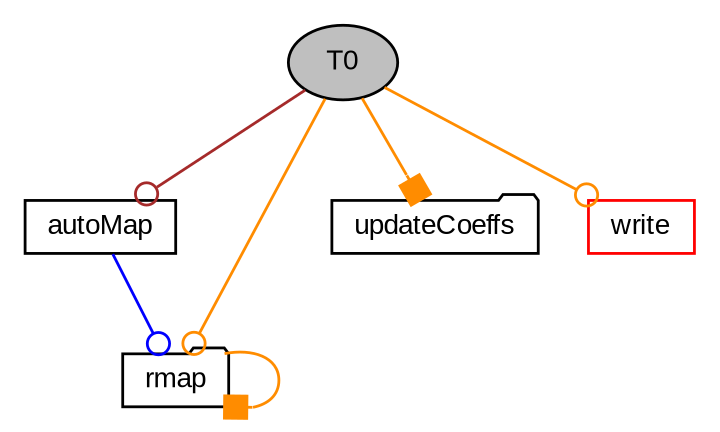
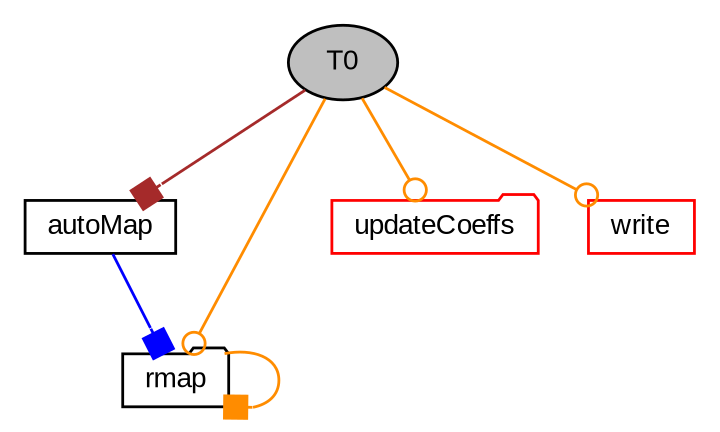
  digraph {
    fontname="Liberation Sans"
    rankdir=TB
    node [color=black fontname="Liberation Sans" fontsize=10 shape=box]
    edge [arrowhead=odot color=darkorange fontname="Liberation Sans" fontsize=10 labelfontname=FreeSans labelfontsize=10 style=solid]
    n1 [fillcolor=grey75 fontcolor=black height=0.2 label=T0 shape=ellipse style=filled width=0.4]
    n2 [height=0.2 label=autoMap width=0.4]
    n3 [height=0.2 label=rmap shape=folder width=0.4]
-   n4 [height=0.2 label=updateCoeffs shape=folder width=0.4]
+   n4 [color=red height=0.2 label=updateCoeffs shape=folder width=0.4]
    n5 [color=red height=0.2 label=write width=0.4]
-   n1 -> n2 [color=brown]
+   n1 -> n2 [arrowhead=box color=brown]
    n1 -> n3
-   n1 -> n4 [arrowhead=box]
+   n1 -> n4
    n1 -> n5
-   n2 -> n3 [color=blue]
+   n2 -> n3 [arrowhead=box color=blue]
    n3 -> n3 [arrowhead=box]
  }
